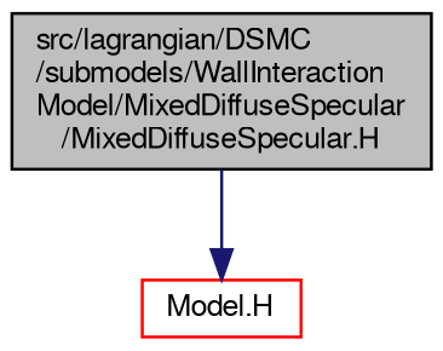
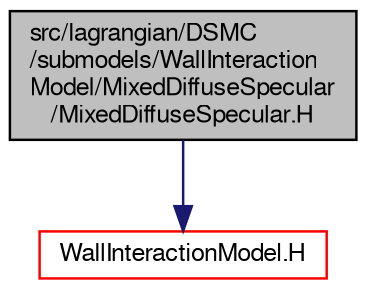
  digraph {
    node [fontname=FreeSans fontsize=10 shape=record]
    n1 [color=black fillcolor=grey75 fontcolor=black height=0.2 label="src/lagrangian/DSMC\l/submodels/WallInteraction\lModel/MixedDiffuseSpecular\l/MixedDiffuseSpecular.H" style=filled width=0.4]
-   n2 [color=red height=0.2 label="Model.H" width=0.4]
+   n2 [color=red height=0.2 label="WallInteractionModel.H" width=0.4]
    n1 -> n2 [color=midnightblue fontname=FreeSans fontsize=10 labelfontname=FreeSans labelfontsize=10 style=solid]
  }
